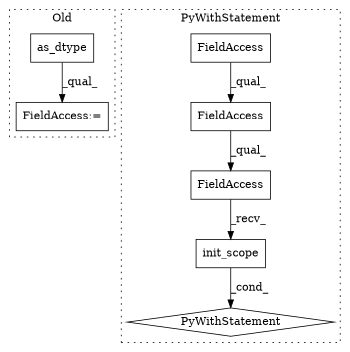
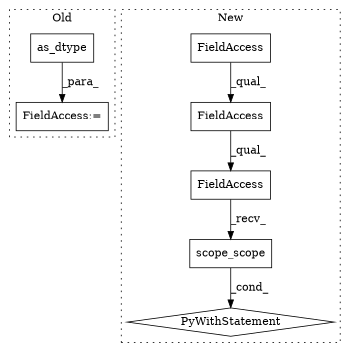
  digraph {
    node [a=22 s=8099 shape=box]
    n1 [a=32 l="9,1" label=as_dtype s="8648,8662"]
    n2 [a=7 l=1 label="FieldAccess:=" s=8610]
    n3 [a=104 l="10,2" label=PyWithStatement s="8089,8143" shape=diamond]
-   n4 [a=32 l=12 label=init_scope s=8131]
+   n4 [a=32 l=12 label=scope_scope s=8131]
    n5 [l=31 label=FieldAccess]
    n6 [l=27 label=FieldAccess]
    n7 [l=17 label=FieldAccess]
    subgraph cluster_1 {
      label=Old
      style=dotted
      n1
      n2
    }
    subgraph cluster_2 {
-     label=PyWithStatement
+     label=New
      style=dotted
      n3
      n4
      n5
      n6
      n7
    }
-   n1 -> n2 [label=_qual_]
+   n1 -> n2 [label=_para_]
    n4 -> n3 [label=_cond_]
    n5 -> n4 [label=_recv_]
    n6 -> n5 [label=_qual_]
    n7 -> n6 [label=_qual_]
  }
